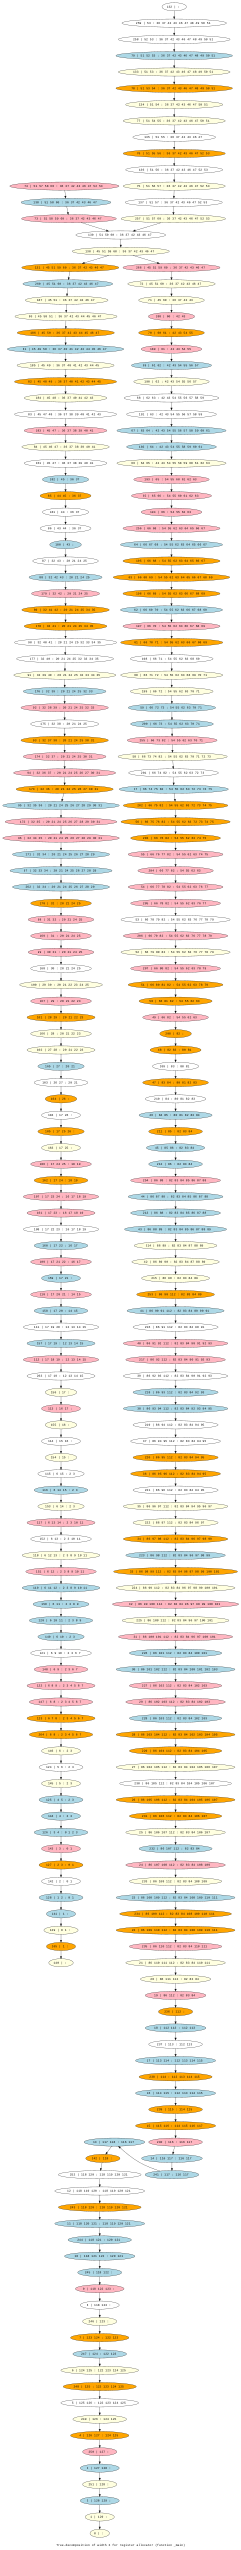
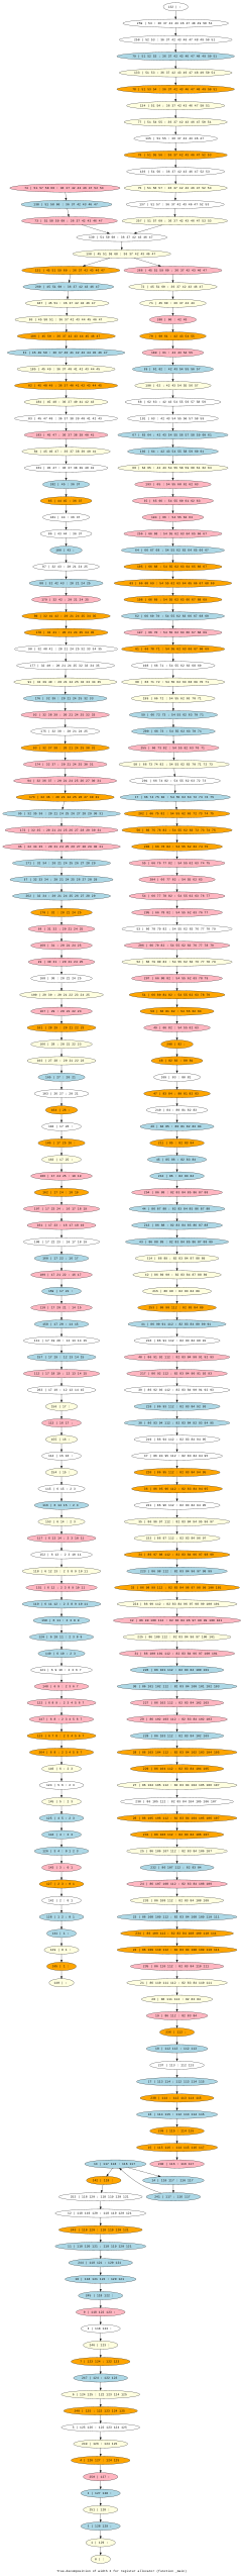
  digraph {
    fontname="Liberation Mono"
    label="Tree-decomposition of width 3 for register allocator (function _main)"
    node [fillcolor=lightblue fontname="Liberation Mono" style=filled]
    edge [fontname="Liberation Mono"]
    n1 [fillcolor=lightyellow label="0 | : "]
    n2 [fillcolor=lightyellow label="1 | 129 : "]
    n3 [label="2 | 128 129 : "]
    n4 [label="3 | 127 128 : "]
    n5 [fillcolor=lightyellow label="251 | 128 : "]
    n6 [fillcolor=orange label="4 | 126 127 : 124 125 "]
    n7 [fillcolor=lightpink label="250 | 127 : "]
    n8 [fillcolor=white label="5 | 125 126 : 122 123 124 125 "]
    n9 [fillcolor=lightyellow label="249 | 126 : 124 125 "]
    n10 [fillcolor=lightyellow label="6 | 124 125 : 122 123 124 125 "]
    n11 [fillcolor=orange label="248 | 125 : 122 123 124 125 "]
    n12 [fillcolor=orange label="7 | 123 124 : 122 123 "]
    n13 [label="247 | 124 : 122 123 "]
    n14 [fillcolor=white label="8 | 118 123 : "]
    n15 [fillcolor=lightyellow label="246 | 123 : "]
    n16 [fillcolor=lightpink label="9 | 118 122 123 : "]
    n17 [label="10 | 118 121 122 : 120 121 "]
    n18 [label="245 | 118 122 : "]
    n19 [label="11 | 118 120 121 : 118 119 120 121 "]
    n20 [label="244 | 118 121 : 120 121 "]
    n21 [fillcolor=white label="12 | 118 119 120 : 118 119 120 121 "]
    n22 [fillcolor=orange label="243 | 118 120 : 118 119 120 121 "]
    n23 [label="13 | 117 118 : 116 117 "]
    n24 [fillcolor=orange label="242 | 118 : "]
    n25 [fillcolor=white label="252 | 118 120 : 118 119 120 121 "]
    n26 [label="14 | 116 117 : 116 117 "]
    n27 [label="241 | 117 : 116 117 "]
    n28 [fillcolor=orange label="15 | 115 116 : 114 115 116 117 "]
    n29 [fillcolor=lightpink label="240 | 116 : 116 117 "]
    n30 [label="16 | 114 115 : 112 113 114 115 "]
    n31 [fillcolor=orange label="239 | 115 : 114 115 "]
    n32 [label="17 | 113 114 : 112 113 114 115 "]
    n33 [fillcolor=orange label="238 | 114 : 112 113 114 115 "]
    n34 [label="18 | 112 113 : 112 113 "]
    n35 [fillcolor=white label="237 | 113 : 112 113 "]
    n36 [fillcolor=lightpink label="19 | 86 112 : 82 83 84 "]
    n37 [fillcolor=orange label="236 | 112 : "]
    n38 [fillcolor=lightyellow label="20 | 86 111 112 : 82 83 84 "]
    n39 [fillcolor=lightyellow label="21 | 86 110 111 112 : 82 83 84 110 111 "]
    n40 [fillcolor=orange label="22 | 86 109 110 112 : 82 83 84 108 109 110 111 "]
    n41 [fillcolor=lightpink label="235 | 86 110 112 : 82 83 84 110 111 "]
    n42 [label="23 | 86 108 109 112 : 82 83 84 108 109 110 111 "]
    n43 [fillcolor=orange label="234 | 86 109 112 : 82 83 84 108 109 110 111 "]
    n44 [fillcolor=lightpink label="24 | 86 107 108 112 : 82 83 84 108 109 "]
    n45 [fillcolor=lightyellow label="233 | 86 108 112 : 82 83 84 108 109 "]
    n46 [fillcolor=lightyellow label="25 | 86 106 107 112 : 82 83 84 106 107 "]
    n47 [label="232 | 86 107 112 : 82 83 84 "]
    n48 [fillcolor=orange label="26 | 86 105 106 112 : 82 83 84 104 105 106 107 "]
    n49 [fillcolor=orange label="231 | 86 106 112 : 82 83 84 106 107 "]
    n50 [fillcolor=lightyellow label="27 | 86 104 105 112 : 82 83 84 104 105 106 107 "]
    n51 [fillcolor=white label="230 | 86 105 112 : 82 83 84 104 105 106 107 "]
    n52 [fillcolor=orange label="28 | 86 103 104 112 : 82 83 84 102 103 104 105 "]
    n53 [fillcolor=orange label="229 | 86 104 112 : 82 83 84 104 105 "]
    n54 [fillcolor=lightpink label="29 | 86 102 103 112 : 82 83 84 102 103 "]
    n55 [label="228 | 86 103 112 : 82 83 84 102 103 "]
    n56 [label="30 | 86 101 102 112 : 82 83 84 100 101 102 103 "]
    n57 [fillcolor=lightpink label="227 | 86 102 112 : 82 83 84 102 103 "]
    n58 [fillcolor=lightpink label="31 | 86 100 101 112 : 82 83 84 96 97 100 101 "]
    n59 [label="226 | 86 101 112 : 82 83 84 100 101 "]
    n60 [fillcolor=lightpink label="32 | 86 99 100 112 : 82 83 84 96 97 98 99 100 101 "]
    n61 [fillcolor=lightyellow label="225 | 86 100 112 : 82 83 84 96 97 100 101 "]
    n62 [fillcolor=orange label="33 | 86 98 99 112 : 82 83 84 96 97 98 99 100 101 "]
    n63 [fillcolor=lightyellow label="224 | 86 99 112 : 82 83 84 96 97 98 99 100 101 "]
    n64 [fillcolor=orange label="34 | 86 97 98 112 : 82 83 84 96 97 98 99 "]
    n65 [label="223 | 86 98 112 : 82 83 84 96 97 98 99 "]
    n66 [fillcolor=lightyellow label="35 | 86 96 97 112 : 82 83 84 94 95 96 97 "]
    n67 [fillcolor=lightyellow label="222 | 86 97 112 : 82 83 84 96 97 "]
    n68 [fillcolor=orange label="36 | 86 95 96 112 : 82 83 84 94 95 "]
    n69 [fillcolor=white label="221 | 86 96 112 : 82 83 84 94 95 "]
    n70 [fillcolor=white label="37 | 86 94 95 112 : 82 83 84 94 95 "]
    n71 [fillcolor=orange label="220 | 86 95 112 : 82 83 84 94 95 "]
    n72 [label="38 | 86 93 94 112 : 82 83 84 92 93 94 95 "]
    n73 [fillcolor=white label="219 | 86 94 112 : 82 83 84 94 95 "]
    n74 [fillcolor=white label="39 | 86 92 93 112 : 82 83 84 90 91 92 93 "]
    n75 [label="218 | 86 93 112 : 82 83 84 92 93 "]
    n76 [fillcolor=lightpink label="40 | 86 91 92 112 : 82 83 84 90 91 92 93 "]
    n77 [fillcolor=lightpink label="217 | 86 92 112 : 82 83 84 90 91 92 93 "]
    n78 [label="41 | 86 90 91 112 : 82 83 84 89 90 91 "]
    n79 [fillcolor=white label="216 | 86 91 112 : 82 83 84 90 91 "]
    n80 [fillcolor=lightyellow label="42 | 86 89 90 : 82 83 84 87 88 89 "]
    n81 [fillcolor=lightyellow label="215 | 86 90 : 82 83 84 89 "]
    n82 [fillcolor=orange label="253 | 86 90 112 : 82 83 84 89 "]
    n83 [label="43 | 86 88 89 : 82 83 84 85 86 87 88 89 "]
    n84 [fillcolor=lightyellow label="214 | 86 89 : 82 83 84 87 88 89 "]
    n85 [label="44 | 86 87 88 : 82 83 84 85 86 87 88 "]
    n86 [label="213 | 86 88 : 82 83 84 85 86 87 88 "]
    n87 [label="45 | 85 86 : 82 83 84 "]
    n88 [label="212 | 86 : 82 83 84 "]
    n89 [fillcolor=lightpink label="254 | 86 88 : 82 83 84 85 86 87 88 "]
    n90 [label="46 | 84 85 : 80 81 82 83 84 "]
    n91 [fillcolor=orange label="211 | 85 : 82 83 84 "]
    n92 [fillcolor=orange label="47 | 83 84 : 80 81 82 83 "]
    n93 [fillcolor=white label="210 | 84 : 80 81 82 83 "]
    n94 [fillcolor=orange label="48 | 82 83 : 80 81 "]
    n95 [fillcolor=white label="209 | 83 : 80 81 "]
    n96 [fillcolor=lightpink label="49 | 66 82 : 54 55 62 63 "]
    n97 [fillcolor=orange label="208 | 82 : "]
    n98 [fillcolor=orange label="50 | 66 81 82 : 54 55 62 63 "]
    n99 [fillcolor=orange label="51 | 66 80 81 82 : 54 55 62 63 78 79 "]
    n100 [fillcolor=lightyellow label="52 | 66 79 80 82 : 54 55 62 63 76 77 78 79 "]
    n101 [fillcolor=lightpink label="207 | 66 80 82 : 54 55 62 63 78 79 "]
    n102 [fillcolor=white label="53 | 66 78 79 82 : 54 55 62 63 76 77 78 79 "]
    n103 [fillcolor=lightpink label="206 | 66 79 82 : 54 55 62 63 76 77 78 79 "]
    n104 [fillcolor=lightpink label="54 | 66 77 78 82 : 54 55 62 63 76 77 "]
    n105 [fillcolor=lightpink label="205 | 66 78 82 : 54 55 62 63 76 77 "]
    n106 [fillcolor=lightpink label="55 | 66 76 77 82 : 54 55 62 63 74 75 "]
    n107 [fillcolor=lightpink label="204 | 66 77 82 : 54 55 62 63 "]
    n108 [fillcolor=orange label="56 | 66 75 76 82 : 54 55 62 63 72 73 74 75 "]
    n109 [fillcolor=orange label="203 | 66 76 82 : 54 55 62 63 74 75 "]
    n110 [label="57 | 66 74 75 82 : 54 55 62 63 72 73 74 75 "]
    n111 [fillcolor=orange label="202 | 66 75 82 : 54 55 62 63 72 73 74 75 "]
    n112 [fillcolor=lightyellow label="58 | 66 73 74 82 : 54 55 62 63 70 71 72 73 "]
    n113 [fillcolor=white label="201 | 66 74 82 : 54 55 62 63 72 73 "]
    n114 [label="59 | 66 72 73 : 54 55 62 63 70 71 "]
    n115 [label="200 | 66 73 : 54 55 62 63 70 71 "]
    n116 [fillcolor=lightpink label="255 | 66 73 82 : 54 55 62 63 70 71 "]
    n117 [fillcolor=lightyellow label="60 | 66 71 72 : 54 55 62 63 68 69 70 71 "]
    n118 [fillcolor=lightyellow label="199 | 66 72 : 54 55 62 63 70 71 "]
    n119 [fillcolor=orange label="61 | 66 70 71 : 54 55 62 63 66 67 68 69 "]
    n120 [fillcolor=white label="198 | 66 71 : 54 55 62 63 68 69 "]
    n121 [label="62 | 66 69 70 : 54 55 62 63 66 67 68 69 "]
    n122 [fillcolor=lightpink label="197 | 66 70 : 54 55 62 63 66 67 68 69 "]
    n123 [fillcolor=orange label="63 | 66 68 69 : 54 55 62 63 64 65 66 67 68 69 "]
    n124 [fillcolor=orange label="196 | 66 69 : 54 55 62 63 66 67 68 69 "]
    n125 [label="64 | 66 67 68 : 54 55 62 63 64 65 66 67 "]
    n126 [fillcolor=orange label="195 | 66 68 : 54 55 62 63 64 65 66 67 "]
    n127 [fillcolor=lightpink label="65 | 65 66 : 54 55 60 61 62 63 "]
    n128 [fillcolor=lightpink label="194 | 66 : 54 55 62 63 "]
    n129 [fillcolor=lightpink label="256 | 66 68 : 54 55 62 63 64 65 66 67 "]
    n130 [fillcolor=lightyellow label="66 | 64 65 : 42 43 54 55 58 59 60 61 62 63 "]
    n131 [fillcolor=lightpink label="193 | 65 : 54 55 60 61 62 63 "]
    n132 [label="67 | 63 64 : 42 43 54 55 56 57 58 59 60 61 "]
    n133 [label="192 | 64 : 42 43 54 55 58 59 60 61 "]
    n134 [fillcolor=white label="68 | 62 63 : 42 43 54 55 56 57 58 59 "]
    n135 [fillcolor=white label="191 | 63 : 42 43 54 55 56 57 58 59 "]
    n136 [label="69 | 61 62 : 42 43 54 55 56 57 "]
    n137 [fillcolor=lightyellow label="190 | 62 : 42 43 54 55 56 57 "]
    n138 [fillcolor=orange label="70 | 60 61 : 42 43 54 55 "]
    n139 [fillcolor=lightpink label="189 | 61 : 42 43 54 55 "]
    n140 [fillcolor=lightyellow label="71 | 45 60 : 36 37 42 43 "]
    n141 [fillcolor=lightpink label="188 | 60 : 42 43 "]
    n142 [fillcolor=lightyellow label="72 | 45 51 60 : 36 37 42 43 46 47 "]
    n143 [fillcolor=lightpink label="73 | 51 58 59 60 : 36 37 42 43 46 47 "]
    n144 [fillcolor=white label="139 | 51 59 60 : 36 37 42 43 46 47 "]
    n145 [fillcolor=lightyellow label="130 | 45 51 59 60 : 36 37 42 43 46 47 "]
    n146 [fillcolor=lightpink label="74 | 51 57 58 60 : 36 37 42 43 46 47 52 53 "]
    n147 [label="138 | 51 58 60 : 36 37 42 43 46 47 "]
    n148 [fillcolor=lightyellow label="75 | 51 56 57 : 36 37 42 43 46 47 52 53 "]
    n149 [fillcolor=white label="137 | 51 57 : 36 37 42 43 46 47 52 53 "]
    n150 [fillcolor=lightyellow label="257 | 51 57 60 : 36 37 42 43 46 47 52 53 "]
    n151 [fillcolor=orange label="76 | 51 55 56 : 36 37 42 43 46 47 52 53 "]
    n152 [fillcolor=white label="136 | 51 56 : 36 37 42 43 46 47 52 53 "]
    n153 [fillcolor=lightyellow label="77 | 51 54 55 : 36 37 42 43 46 47 50 51 "]
    n154 [fillcolor=white label="135 | 51 55 : 36 37 42 43 46 47 "]
    n155 [fillcolor=orange label="78 | 51 53 54 : 36 37 42 43 46 47 48 49 50 51 "]
    n156 [fillcolor=lightyellow label="134 | 51 54 : 36 37 42 43 46 47 50 51 "]
    n157 [label="79 | 51 52 53 : 36 37 42 43 46 47 48 49 50 51 "]
    n158 [fillcolor=lightyellow label="133 | 51 53 : 36 37 42 43 46 47 48 49 50 51 "]
    n159 [fillcolor=lightyellow label="80 | 45 50 51 : 36 37 42 43 44 45 46 47 "]
    n160 [fillcolor=orange label="186 | 45 50 : 36 37 42 43 44 45 46 47 "]
    n161 [label="81 | 45 49 50 : 36 37 40 41 42 43 44 45 46 47 "]
    n162 [fillcolor=lightyellow label="185 | 45 49 : 36 37 40 41 42 43 44 45 "]
    n163 [fillcolor=orange label="82 | 45 48 49 : 36 37 40 41 42 43 44 45 "]
    n164 [fillcolor=lightyellow label="184 | 45 48 : 36 37 40 41 42 43 "]
    n165 [fillcolor=white label="83 | 45 47 48 : 36 37 38 39 40 41 42 43 "]
    n166 [fillcolor=lightpink label="183 | 45 47 : 36 37 38 39 40 41 "]
    n167 [fillcolor=lightyellow label="84 | 45 46 47 : 36 37 38 39 40 41 "]
    n168 [fillcolor=white label="261 | 45 47 : 36 37 38 39 40 41 "]
    n169 [label="182 | 45 : 36 37 "]
    n170 [fillcolor=orange label="85 | 44 45 : 36 37 "]
    n171 [fillcolor=white label="181 | 44 : 36 37 "]
    n172 [fillcolor=white label="86 | 43 44 : 36 37 "]
    n173 [label="180 | 43 : "]
    n174 [fillcolor=white label="87 | 32 43 : 20 21 24 25 "]
    n175 [label="88 | 32 42 43 : 20 21 24 25 "]
    n176 [fillcolor=lightpink label="179 | 32 42 : 20 21 24 25 "]
    n177 [fillcolor=orange label="89 | 32 41 42 : 20 21 24 25 34 35 "]
    n178 [fillcolor=orange label="178 | 32 41 : 20 21 24 25 34 35 "]
    n179 [fillcolor=white label="90 | 32 40 41 : 20 21 24 25 32 33 34 35 "]
    n180 [fillcolor=white label="177 | 32 40 : 20 21 24 25 32 33 34 35 "]
    n181 [fillcolor=lightyellow label="91 | 32 39 40 : 20 21 24 25 32 33 34 35 "]
    n182 [label="176 | 32 39 : 20 21 24 25 32 33 "]
    n183 [fillcolor=lightpink label="92 | 32 38 39 : 20 21 24 25 32 33 "]
    n184 [fillcolor=white label="175 | 32 38 : 20 21 24 25 "]
    n185 [fillcolor=orange label="93 | 32 37 38 : 20 21 24 25 30 31 "]
    n186 [fillcolor=lightpink label="174 | 32 37 : 20 21 24 25 30 31 "]
    n187 [fillcolor=lightpink label="94 | 32 36 37 : 20 21 24 25 26 27 30 31 "]
    n188 [fillcolor=orange label="173 | 32 36 : 20 21 24 25 26 27 30 31 "]
    n189 [label="95 | 32 35 36 : 20 21 24 25 26 27 28 29 30 31 "]
    n190 [fillcolor=lightpink label="172 | 32 35 : 20 21 24 25 26 27 28 29 30 31 "]
    n191 [fillcolor=lightpink label="96 | 32 34 35 : 20 21 24 25 26 27 28 29 30 31 "]
    n192 [label="171 | 32 34 : 20 21 24 25 26 27 28 29 "]
    n193 [label="97 | 32 33 34 : 20 21 24 25 26 27 28 29 "]
    n194 [label="262 | 32 34 : 20 21 24 25 26 27 28 29 "]
    n195 [fillcolor=orange label="170 | 32 : 20 21 24 25 "]
    n196 [fillcolor=lightpink label="98 | 31 32 : 20 21 24 25 "]
    n197 [fillcolor=lightpink label="169 | 31 : 20 21 24 25 "]
    n198 [fillcolor=lightpink label="99 | 30 31 : 20 21 24 25 "]
    n199 [fillcolor=white label="168 | 30 : 20 21 24 25 "]
    n200 [fillcolor=lightyellow label="100 | 29 30 : 20 21 22 23 24 25 "]
    n201 [fillcolor=lightpink label="167 | 29 : 20 21 22 23 "]
    n202 [fillcolor=orange label="101 | 28 29 : 20 21 22 23 "]
    n203 [fillcolor=lightyellow label="166 | 28 : 20 21 22 23 "]
    n204 [fillcolor=lightyellow label="102 | 27 28 : 20 21 22 23 "]
    n205 [label="165 | 27 : 20 21 "]
    n206 [fillcolor=white label="103 | 26 27 : 20 21 "]
    n207 [fillcolor=orange label="164 | 26 : "]
    n208 [fillcolor=white label="104 | 17 26 : "]
    n209 [fillcolor=orange label="105 | 17 25 26 : "]
    n210 [fillcolor=lightyellow label="163 | 17 25 : "]
    n211 [fillcolor=lightpink label="106 | 17 24 25 : 18 19 "]
    n212 [fillcolor=orange label="162 | 17 24 : 18 19 "]
    n213 [fillcolor=lightpink label="107 | 17 23 24 : 16 17 18 19 "]
    n214 [fillcolor=lightpink label="161 | 17 23 : 16 17 18 19 "]
    n215 [fillcolor=white label="108 | 17 22 23 : 16 17 18 19 "]
    n216 [label="160 | 17 22 : 16 17 "]
    n217 [fillcolor=lightpink label="109 | 17 21 22 : 16 17 "]
    n218 [label="159 | 17 21 : "]
    n219 [fillcolor=lightpink label="110 | 17 20 21 : 14 15 "]
    n220 [label="158 | 17 20 : 14 15 "]
    n221 [fillcolor=white label="111 | 17 19 20 : 12 13 14 15 "]
    n222 [label="157 | 17 19 : 12 13 14 15 "]
    n223 [fillcolor=lightpink label="112 | 17 18 19 : 12 13 14 15 "]
    n224 [fillcolor=white label="263 | 17 19 : 12 13 14 15 "]
    n225 [fillcolor=lightyellow label="156 | 17 : "]
    n226 [fillcolor=lightpink label="113 | 16 17 : "]
    n227 [fillcolor=lightyellow label="155 | 16 : "]
    n228 [fillcolor=white label="114 | 15 16 : "]
    n229 [fillcolor=lightyellow label="154 | 15 : "]
    n230 [fillcolor=white label="115 | 6 15 : 2 3 "]
    n231 [label="116 | 6 14 15 : 2 3 "]
    n232 [fillcolor=lightyellow label="153 | 6 14 : 2 3 "]
    n233 [fillcolor=lightpink label="117 | 6 13 14 : 2 3 10 11 "]
    n234 [fillcolor=white label="152 | 6 13 : 2 3 10 11 "]
    n235 [fillcolor=lightyellow label="118 | 6 12 13 : 2 3 8 9 10 11 "]
    n236 [fillcolor=lightpink label="151 | 6 12 : 2 3 8 9 10 11 "]
    n237 [label="119 | 6 11 12 : 2 3 8 9 10 11 "]
    n238 [label="150 | 6 11 : 2 3 8 9 "]
    n239 [label="120 | 6 10 11 : 2 3 8 9 "]
    n240 [label="149 | 6 10 : 2 3 "]
    n241 [fillcolor=white label="121 | 6 9 10 : 2 3 6 7 "]
    n242 [fillcolor=lightpink label="148 | 6 9 : 2 3 6 7 "]
    n243 [fillcolor=lightpink label="122 | 6 8 9 : 2 3 4 5 6 7 "]
    n244 [fillcolor=lightpink label="147 | 6 8 : 2 3 4 5 6 7 "]
    n245 [fillcolor=orange label="123 | 6 7 8 : 2 3 4 5 6 7 "]
    n246 [fillcolor=orange label="264 | 6 8 : 2 3 4 5 6 7 "]
    n247 [fillcolor=lightyellow label="146 | 6 : 2 3 "]
    n248 [fillcolor=white label="124 | 5 6 : 2 3 "]
    n249 [fillcolor=lightyellow label="145 | 5 : 2 3 "]
    n250 [label="125 | 4 5 : 2 3 "]
    n251 [label="144 | 4 : 2 3 "]
    n252 [label="126 | 3 4 : 0 1 2 3 "]
    n253 [fillcolor=lightpink label="143 | 3 : 0 1 "]
    n254 [fillcolor=orange label="127 | 2 3 : 0 1 "]
    n255 [fillcolor=white label="142 | 2 : 0 1 "]
    n256 [label="128 | 1 2 : 0 1 "]
    n257 [label="141 | 1 : "]
    n258 [fillcolor=lightyellow label="129 | 0 1 : "]
    n259 [fillcolor=orange label="265 | 1 : "]
    n260 [fillcolor=lightyellow label="140 | : "]
    n261 [fillcolor=orange label="131 | 45 51 59 60 : 36 37 42 43 46 47 "]
    n262 [fillcolor=lightpink label="266 | 45 51 59 60 : 36 37 42 43 46 47 "]
    n263 [label="260 | 45 51 60 : 36 37 42 43 46 47 "]
    n264 [fillcolor=lightyellow label="187 | 45 51 : 36 37 42 43 46 47 "]
    n265 [fillcolor=white label="132 | : "]
    n266 [fillcolor=white label="259 | 53 : 36 37 42 43 46 47 48 49 50 51 "]
    n267 [fillcolor=white label="258 | 52 53 : 36 37 42 43 46 47 48 49 50 51 "]
    n2 -> n1
    n3 -> n2
    n4 -> n5
    n5 -> n3
    n6 -> n7
    n7 -> n4
    n8 -> n9
    n9 -> n6
    n10 -> n11
    n11 -> n8
    n12 -> n13
    n13 -> n10
    n14 -> n15
    n15 -> n12
    n16 -> n14
    n17 -> n18
    n18 -> n16
    n19 -> n20
    n20 -> n17
    n21 -> n22
    n22 -> n19
    n23 -> n24
    n24 -> n25
    n25 -> n21
    n26 -> n27
    n27 -> n23
    n28 -> n29
-   n29 -> n26
+   n23 -> n26
    n30 -> n31
    n31 -> n28
    n32 -> n33
    n33 -> n30
    n34 -> n35
    n35 -> n32
    n36 -> n37
    n37 -> n34
    n38 -> n36
    n39 -> n38
    n40 -> n41
    n41 -> n39
    n42 -> n43
    n43 -> n40
    n44 -> n45
    n45 -> n42
    n46 -> n47
    n47 -> n44
    n48 -> n49
    n49 -> n46
    n50 -> n51
    n51 -> n48
    n52 -> n53
    n53 -> n50
    n54 -> n55
    n55 -> n52
    n56 -> n57
    n57 -> n54
    n58 -> n59
    n59 -> n56
    n60 -> n61
    n61 -> n58
    n62 -> n63
    n63 -> n60
    n64 -> n65
    n65 -> n62
    n66 -> n67
    n67 -> n64
    n68 -> n69
    n69 -> n66
    n70 -> n71
    n71 -> n68
    n72 -> n73
    n73 -> n70
    n74 -> n75
    n75 -> n72
    n76 -> n77
    n77 -> n74
    n78 -> n79
    n79 -> n76
    n80 -> n81
    n81 -> n82
    n82 -> n78
    n83 -> n84
    n84 -> n80
    n85 -> n86
    n86 -> n83
    n87 -> n88
    n88 -> n89
    n89 -> n85
    n90 -> n91
    n91 -> n87
    n92 -> n93
    n93 -> n90
    n94 -> n95
    n95 -> n92
    n96 -> n97
    n97 -> n94
    n98 -> n96
    n99 -> n98
    n100 -> n101
    n101 -> n99
    n102 -> n103
    n103 -> n100
    n104 -> n105
    n105 -> n102
    n106 -> n107
    n107 -> n104
    n108 -> n109
    n109 -> n106
    n110 -> n111
    n111 -> n108
    n112 -> n113
    n113 -> n110
    n114 -> n115
    n115 -> n116
    n116 -> n112
    n117 -> n118
    n118 -> n114
    n119 -> n120
    n120 -> n117
    n121 -> n122
    n122 -> n119
    n123 -> n124
    n124 -> n121
    n125 -> n126
    n126 -> n123
    n127 -> n128
    n128 -> n129
    n129 -> n125
    n130 -> n131
    n131 -> n127
    n132 -> n133
    n133 -> n130
    n134 -> n135
    n135 -> n132
    n136 -> n137
    n137 -> n134
    n138 -> n139
    n139 -> n136
    n140 -> n141
    n141 -> n138
    n142 -> n140
    n143 -> n144
    n144 -> n145
    n145 -> n261
    n145 -> n262
    n146 -> n147
    n147 -> n143
    n148 -> n149
    n149 -> n150
    n150 -> n144
    n151 -> n152
    n152 -> n148
    n153 -> n154
    n154 -> n151
    n155 -> n156
    n156 -> n153
    n157 -> n158
    n158 -> n155
    n159 -> n160
    n160 -> n161
    n161 -> n162
    n162 -> n163
    n163 -> n164
    n164 -> n165
    n165 -> n166
    n166 -> n167
    n167 -> n168
    n168 -> n169
    n169 -> n170
    n170 -> n171
    n171 -> n172
    n172 -> n173
    n173 -> n174
    n174 -> n175
    n175 -> n176
    n176 -> n177
    n177 -> n178
    n178 -> n179
    n179 -> n180
    n180 -> n181
    n181 -> n182
    n182 -> n183
    n183 -> n184
    n184 -> n185
    n185 -> n186
    n186 -> n187
    n187 -> n188
    n188 -> n189
    n189 -> n190
    n190 -> n191
    n191 -> n192
    n192 -> n193
    n193 -> n194
    n194 -> n195
    n195 -> n196
    n196 -> n197
    n197 -> n198
    n198 -> n199
    n199 -> n200
    n200 -> n201
    n201 -> n202
    n202 -> n203
    n203 -> n204
    n204 -> n205
    n205 -> n206
    n206 -> n207
    n207 -> n208
    n208 -> n209
    n209 -> n210
    n210 -> n211
    n211 -> n212
    n212 -> n213
    n213 -> n214
    n214 -> n215
    n215 -> n216
    n216 -> n217
    n217 -> n218
    n218 -> n219
    n219 -> n220
    n220 -> n221
    n221 -> n222
    n222 -> n223
    n223 -> n224
    n224 -> n225
    n225 -> n226
    n226 -> n227
    n227 -> n228
    n228 -> n229
    n229 -> n230
    n230 -> n231
    n231 -> n232
    n232 -> n233
    n233 -> n234
    n234 -> n235
    n235 -> n236
    n236 -> n237
    n237 -> n238
    n238 -> n239
    n239 -> n240
    n240 -> n241
    n241 -> n242
    n242 -> n243
    n243 -> n244
    n244 -> n245
    n245 -> n246
    n246 -> n247
    n247 -> n248
    n248 -> n249
    n249 -> n250
    n250 -> n251
    n251 -> n252
    n252 -> n253
    n253 -> n254
    n254 -> n255
    n255 -> n256
    n256 -> n257
    n257 -> n258
    n258 -> n259
    n259 -> n260
    n261 -> n263
    n262 -> n142
    n263 -> n264
    n264 -> n159
    n265 -> n266
    n266 -> n267
    n267 -> n157
  }
